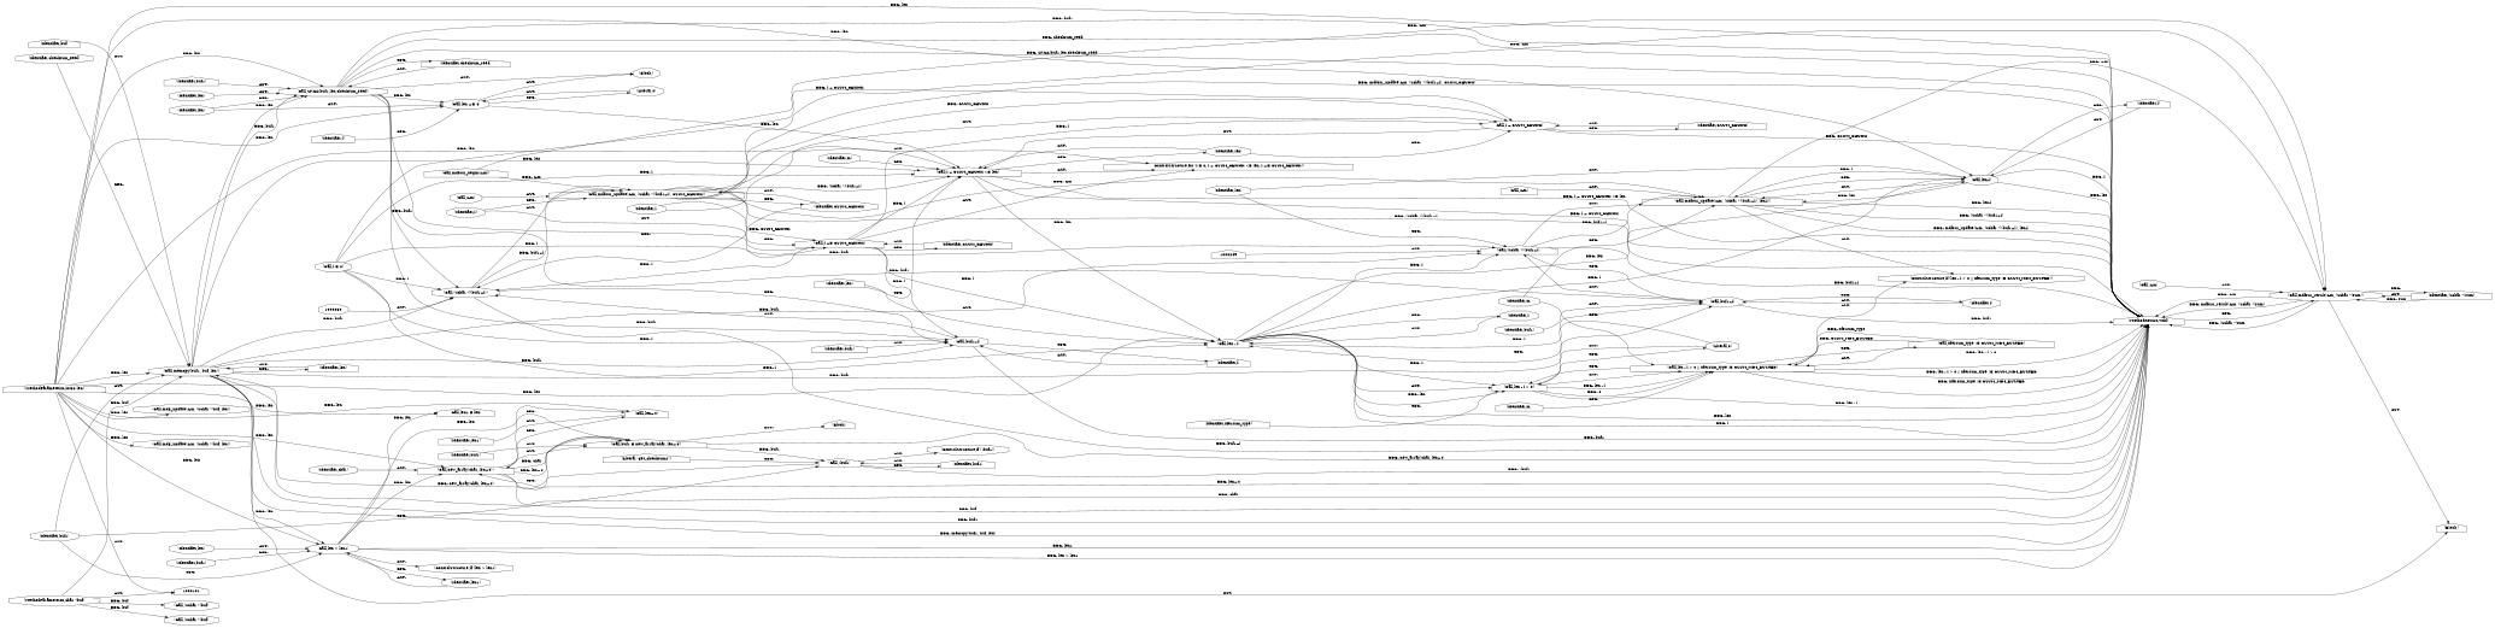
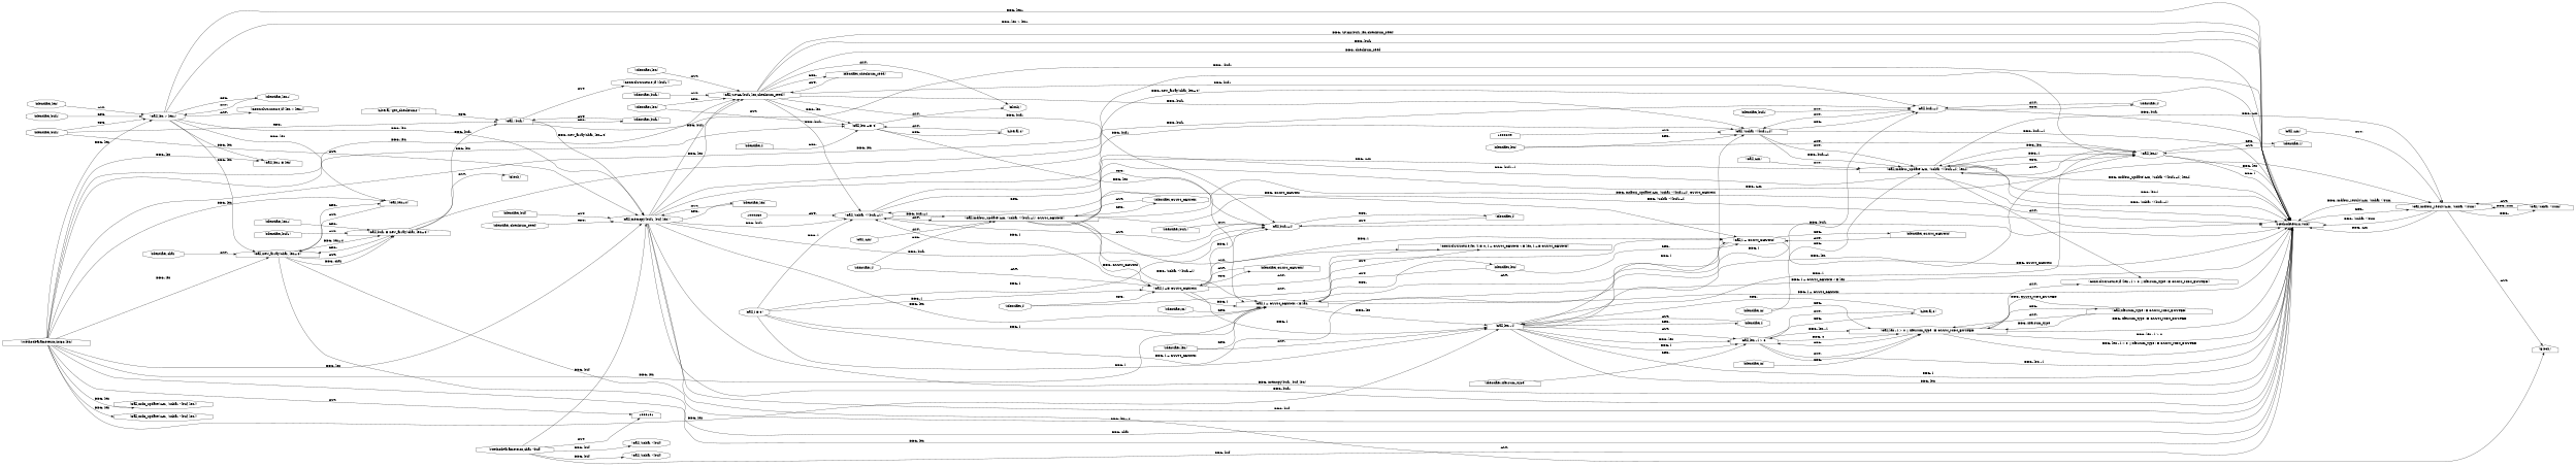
  digraph {
    rankdir=LR
    node [shape=octagon]
    n1 [label="(Call,memcpy(buf1, buf, len))"]
    n2 [label="(Call,SIVAL(buf1,len,checksum_seed))"]
    n3 [label="(Call,i + CSUM_CHUNK <= len)" shape=house]
    n4 [label="(Call,(uchar *)(buf1+i))" shape=house]
    n5 [label="(Call,buf1+i)"]
    n6 [label="(Call,(uchar *)(buf1+i))"]
    n7 [label="(Call,buf1+i)"]
    n8 [label="(MethodReturn,void)" shape=house]
    n9 [label="(Block,)" shape=house]
    n10 [label="(Identifier,len)" shape=house]
    n11 [label="(Call,len += 4)"]
    n12 [label="(Identifier,checksum_seed)" shape=house]
    n13 [label="(Block,)"]
    n14 [label="(Call,len - i)" shape=house]
    n15 [label="(ControlStructure,for (i = 0; i + CSUM_CHUNK <= len; i += CSUM_CHUNK))" shape=house]
    n16 [label="(Identifier,len)"]
    n17 [label="(Call,mdfour_update(&m, (uchar *)(buf1+i), len-i))" shape=house]
    n18 [label="(Identifier,i)"]
    n19 [label="(Call,mdfour_update(&m, (uchar *)(buf1+i), CSUM_CHUNK))" shape=house]
    n20 [label="(Identifier,i)" shape=house]
    n21 [label="(Call,mdfour_result(&m, (uchar *)sum))"]
    n22 [label="(Call,!buf1)" shape=house]
    n23 [label="(Identifier,buf1)" shape=house]
    n24 [label="(ControlStructure,if (!buf1))"]
    n25 [label="(Call,buf1 = new_array(char, len+4))" shape=house]
    n26 [label="(Call,new_array(char, len+4))" shape=house]
    n27 [label="(Block,)" shape=house]
    n28 [label="(Call,len+4)" shape=house]
    n29 [label="(Call,len > len1)"]
    n30 [label="(ControlStructure,if (len > len1))"]
    n31 [label="(Call,len1 = len)" shape=house]
    n32 [label="(Identifier,len1)"]
    n33 [label="(MethodParameterIn,int32 len)" shape=house]
    n34 [label="(Call,len-i)"]
    n35 [label="(Call,md5_update(&m, (uchar *)buf, len))"]
    n36 [label="(Call,md5_update(&m, (uchar *)buf, len))"]
    1000101 [shape=house]
    n38 [label="(Literal,4)"]
    n39 [label="(Call,len - i > 0)" shape=house]
    n40 [label="(Identifier,i)"]
    n41 [label="(Identifier,i)" shape=house]
    n42 [label="(MethodParameterIn,char *buf)"]
    n43 [label="(Call,(uchar *)buf)"]
    n44 [label="(Call,(uchar *)buf)"]
    n45 [label="(Call,i + CSUM_CHUNK)"]
    n46 [label="(Call,len - i > 0 || xfersum_type != CSUM_MD4_BUSTED)" shape=house]
    n47 [label="(Literal,0)"]
    n48 [label="(Call,xfersum_type != CSUM_MD4_BUSTED)" shape=house]
    n49 [label="(ControlStructure,if (len - i > 0 || xfersum_type != CSUM_MD4_BUSTED))"]
-   n50 [label="(Identifier,(uchar *)sum)" shape=house]
-   n51 [label="(Call,i += CSUM_CHUNK)" shape=house]
+   n50 [label="(Call,(uchar *)sum)" shape=house]
+   n51 [label="(Call,i += CSUM_CHUNK)"]
    n52 [label="(Identifier,CSUM_CHUNK)"]
    n53 [label="(Identifier,CSUM_CHUNK)" shape=house]
    n54 [label="(Identifier,CSUM_CHUNK)" shape=house]
    n55 [label="(Call,&m)"]
    n56 [label="(Identifier,m)"]
    n57 [label="(Identifier,buf1)"]
    n58 [label="(Identifier,len1)" shape=house]
    n59 [label="(Identifier,buf)" shape=house]
    n60 [label="(Identifier,buf1)" shape=house]
    n61 [label="(Identifier,buf1)" shape=house]
    n62 [label="(Identifier,i)"]
    n63 [label="(Identifier,len)"]
    n64 [label="(Identifier,len)"]
    n65 [label="(Identifier,len)"]
    n66 [label="(Identifier,xfersum_type)" shape=house]
    n67 [label="(Identifier,i)" shape=house]
    n68 [label="(Identifier,buf1)"]
    n69 [label="(Identifier,m)"]
    n70 [label="(Call,&m)"]
    n71 [label="(Identifier,buf1)" shape=house]
    n72 [label="(Identifier,char)"]
    n73 [label="(Identifier,m)" shape=house]
-   n74 [label="(Call,mdfour_begin(&m))" shape=house]
    n75 [label="(Literal,\"get_checksum2\")" shape=house]
    n76 [label="(Identifier,i)"]
    n77 [label="(Identifier,len)"]
    n78 [label="(Call,&m)" shape=house]
    n79 [label="(Call,i = 0)"]
    n80 [label="(Identifier,checksum_seed)"]
    n81 [label="(Identifier,len)" shape=house]
    n82 [label="(Identifier,buf1)"]
    1000249 [shape=house]
    1000230
    n1 -> n2 [label="DDG: buf1"]
    n1 -> n2 [label="DDG: len"]
    n1 -> n3 [label="DDG: len"]
    n1 -> n4 [label="DDG: buf1"]
    n1 -> n5 [label="DDG: buf1"]
    n1 -> n6 [label="DDG: buf1"]
    n1 -> n7 [label="DDG: buf1"]
    n1 -> n8 [label="DDG: buf1"]
    n1 -> n8 [label="DDG: memcpy(buf1, buf, len)"]
    n1 -> n8 [label="DDG: buf"]
    n1 -> n9 [label="AST: "]
    n1 -> n10 [label="CFG: "]
    n2 -> n4 [label="DDG: buf1"]
    n2 -> n5 [label="DDG: buf1"]
    n2 -> n6 [label="DDG: buf1"]
    n2 -> n7 [label="DDG: buf1"]
    n2 -> n8 [label="DDG: buf1"]
    n2 -> n8 [label="DDG: checksum_seed"]
    n2 -> n8 [label="DDG: SIVAL(buf1,len,checksum_seed)"]
    n2 -> n11 [label="DDG: len"]
    n2 -> n12 [label="CFG: "]
    n2 -> n13 [label="AST: "]
    n3 -> n8 [label="DDG: i + CSUM_CHUNK <= len"]
    n3 -> n8 [label="DDG: i + CSUM_CHUNK"]
    n3 -> n14 [label="DDG: len"]
    n3 -> n15 [label="AST: "]
    n3 -> n16 [label="CFG: "]
    n4 -> n5 [label="CFG: "]
    n4 -> n8 [label="DDG: buf1+i"]
    n4 -> n17 [label="AST: "]
    n4 -> n17 [label="DDG: buf1+i"]
    n5 -> n4 [label="AST: "]
    n5 -> n8 [label="DDG: buf1"]
    n5 -> n18 [label="CFG: "]
    n6 -> n7 [label="CFG: "]
    n6 -> n8 [label="DDG: buf1+i"]
    n6 -> n19 [label="AST: "]
    n6 -> n19 [label="DDG: buf1+i"]
    n7 -> n6 [label="AST: "]
    n7 -> n8 [label="DDG: buf1"]
    n7 -> n20 [label="CFG: "]
    n8 -> n21 [label="CFG: "]
    n10 -> n1 [label="AST: "]
    n11 -> n3 [label="DDG: len"]
    n11 -> n13 [label="AST: "]
    n11 -> n38 [label="CFG: "]
    n12 -> n2 [label="AST: "]
    n14 -> n4 [label="DDG: i"]
    n14 -> n5 [label="DDG: i"]
    n14 -> n8 [label="DDG: len"]
    n14 -> n8 [label="DDG: i"]
    n14 -> n34 [label="DDG: len"]
    n14 -> n34 [label="DDG: i"]
    n14 -> n39 [label="AST: "]
    n14 -> n39 [label="DDG: len"]
    n14 -> n39 [label="DDG: i"]
    n14 -> n40 [label="CFG: "]
    n16 -> n3 [label="AST: "]
    n16 -> n45 [label="CFG: "]
    n17 -> n8 [label="DDG: len-i"]
    n17 -> n8 [label="DDG: (uchar *)(buf1+i)"]
    n17 -> n8 [label="DDG: mdfour_update(&m, (uchar *)(buf1+i), len-i)"]
    n17 -> n21 [label="DDG: &m"]
    n17 -> n34 [label="CFG: "]
    n17 -> n49 [label="AST: "]
    n18 -> n5 [label="AST: "]
    n19 -> n3 [label="DDG: (uchar *)(buf1+i)"]
    n19 -> n8 [label="DDG: mdfour_update(&m, (uchar *)(buf1+i), CSUM_CHUNK)"]
    n19 -> n8 [label="DDG: (uchar *)(buf1+i)"]
    n19 -> n15 [label="AST: "]
    n19 -> n17 [label="DDG: &m"]
    n19 -> n21 [label="DDG: &m"]
    n19 -> n45 [label="DDG: CSUM_CHUNK"]
    n19 -> n51 [label="DDG: CSUM_CHUNK"]
    n19 -> n52 [label="CFG: "]
    n20 -> n7 [label="AST: "]
    n21 -> n8 [label="DDG: (uchar *)sum"]
    n21 -> n8 [label="DDG: &m"]
    n21 -> n8 [label="DDG: mdfour_result(&m, (uchar *)sum)"]
    n21 -> n9 [label="AST: "]
    n21 -> n50 [label="DDG: "]
    n22 -> n1 [label="DDG: new_array(char, len+4)"]
    n22 -> n8 [label="DDG: !buf1"]
    n22 -> n23 [label="CFG: "]
    n22 -> n24 [label="AST: "]
    n23 -> n22 [label="AST: "]
    n25 -> n8 [label="DDG: new_array(char, len+4)"]
    n25 -> n22 [label="DDG: buf1"]
    n25 -> n26 [label="CFG: "]
    n25 -> n27 [label="AST: "]
    n26 -> n8 [label="DDG: char"]
    n26 -> n8 [label="DDG: len+4"]
    n26 -> n25 [label="AST: "]
    n26 -> n25 [label="DDG: char"]
    n26 -> n25 [label="DDG: len+4"]
    n26 -> n28 [label="CFG: "]
    n28 -> n26 [label="AST: "]
-   n1 -> n29 [label="DDG: len"]
+   n29 -> n1 [label="DDG: len"]
    n29 -> n8 [label="DDG: len1"]
    n29 -> n8 [label="DDG: len > len1"]
    n29 -> n26 [label="DDG: len"]
    n29 -> n28 [label="DDG: len"]
    n29 -> n30 [label="AST: "]
    n29 -> n31 [label="DDG: len"]
    n29 -> n32 [label="CFG: "]
    n32 -> n29 [label="AST: "]
    n33 -> n1 [label="DDG: len"]
    n33 -> n2 [label="DDG: len"]
    n33 -> n3 [label="DDG: len"]
    n33 -> n8 [label="DDG: len"]
    n33 -> n11 [label="DDG: len"]
    n33 -> n14 [label="DDG: len"]
    n33 -> n26 [label="DDG: len"]
    n33 -> n28 [label="DDG: len"]
    n33 -> n29 [label="DDG: len"]
    n33 -> n31 [label="DDG: len"]
    n33 -> n34 [label="DDG: len"]
    n33 -> n35 [label="DDG: len"]
    n33 -> n36 [label="DDG: len"]
    n33 -> 1000101 [label="AST: "]
    n34 -> n8 [label="DDG: i"]
    n34 -> n8 [label="DDG: len"]
    n34 -> n17 [label="AST: "]
    n34 -> n17 [label="DDG: len"]
    n34 -> n17 [label="DDG: i"]
    n34 -> n41 [label="CFG: "]
    n38 -> n11 [label="AST: "]
    n39 -> n8 [label="DDG: len - i"]
    n39 -> n46 [label="AST: "]
    n39 -> n46 [label="DDG: len - i"]
    n39 -> n46 [label="DDG: 0"]
    n39 -> n47 [label="CFG: "]
    n40 -> n14 [label="AST: "]
    n41 -> n34 [label="AST: "]
    n42 -> n1 [label="DDG: buf"]
+   n42 -> n8 [label="DDG: buf"]
    n42 -> 1000101 [label="AST: "]
    n42 -> n43 [label="DDG: buf"]
    n42 -> n44 [label="DDG: buf"]
    n45 -> n3 [label="AST: "]
    n45 -> n8 [label="DDG: CSUM_CHUNK"]
    n45 -> n53 [label="CFG: "]
    n46 -> n8 [label="DDG: len - i > 0"]
    n46 -> n8 [label="DDG: len - i > 0 || xfersum_type != CSUM_MD4_BUSTED"]
    n46 -> n8 [label="DDG: xfersum_type != CSUM_MD4_BUSTED"]
    n46 -> n39 [label="CFG: "]
    n46 -> n48 [label="CFG: "]
    n46 -> n49 [label="AST: "]
    n47 -> n14 [label="CFG: "]
    n47 -> n39 [label="AST: "]
    n48 -> n46 [label="AST: "]
    n48 -> n46 [label="DDG: xfersum_type"]
    n48 -> n46 [label="DDG: CSUM_MD4_BUSTED"]
    n50 -> n21 [label="AST: "]
    n50 -> n21 [label="DDG: sum"]
    n51 -> n3 [label="DDG: i"]
    n51 -> n6 [label="DDG: i"]
    n51 -> n7 [label="DDG: i"]
    n51 -> n14 [label="DDG: i"]
    n51 -> n15 [label="AST: "]
    n51 -> n45 [label="DDG: i"]
    n51 -> n54 [label="CFG: "]
    n52 -> n6 [label="CFG: "]
    n52 -> n19 [label="AST: "]
    n53 -> n45 [label="AST: "]
    n54 -> n51 [label="AST: "]
    n55 -> n19 [label="AST: "]
    n56 -> n17 [label="CFG: "]
    n56 -> n46 [label="CFG: "]
    n57 -> n1 [label="AST: "]
    n57 -> n22 [label="CFG: "]
    n57 -> n29 [label="CFG: "]
    n58 -> n25 [label="CFG: "]
    n59 -> n1 [label="AST: "]
    n60 -> n7 [label="AST: "]
    n61 -> n2 [label="AST: "]
    n62 -> n19 [label="CFG: "]
    n62 -> n51 [label="AST: "]
    n63 -> n4 [label="CFG: "]
    n63 -> n34 [label="AST: "]
    n64 -> n29 [label="AST: "]
    n65 -> n2 [label="CFG: "]
    n65 -> n11 [label="AST: "]
    n66 -> n39 [label="CFG: "]
    n67 -> n11 [label="CFG: "]
    n68 -> n29 [label="CFG: "]
    n69 -> n3 [label="CFG: "]
    n70 -> n21 [label="AST: "]
    n71 -> n25 [label="AST: "]
    n72 -> n26 [label="AST: "]
    n73 -> n46 [label="CFG: "]
-   n74 -> n19 [label="DDG: &m"]
-   n74 -> n21 [label="DDG: &m"]
    n75 -> n22 [label="CFG: "]
    n76 -> n45 [label="AST: "]
    n76 -> n51 [label="CFG: "]
    n77 -> n2 [label="AST: "]
    n78 -> n17 [label="AST: "]
    n79 -> n3 [label="DDG: i"]
    n79 -> n6 [label="DDG: i"]
    n79 -> n7 [label="DDG: i"]
    n79 -> n14 [label="DDG: i"]
    n79 -> n45 [label="DDG: i + CSUM_CHUNK"]
    n79 -> n51 [label="DDG: i"]
    n80 -> n1 [label="CFG: "]
    n81 -> n3 [label="CFG: "]
    n81 -> n14 [label="AST: "]
    n82 -> n5 [label="AST: "]
    1000249 -> n4 [label="AST: "]
    1000230 -> n6 [label="AST: "]
  }
